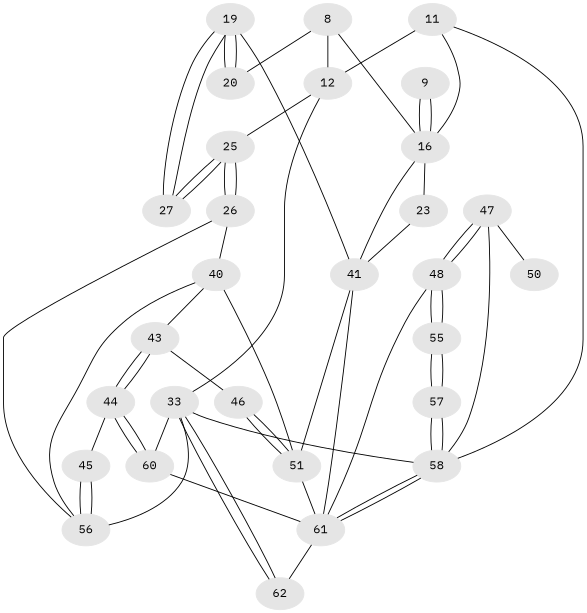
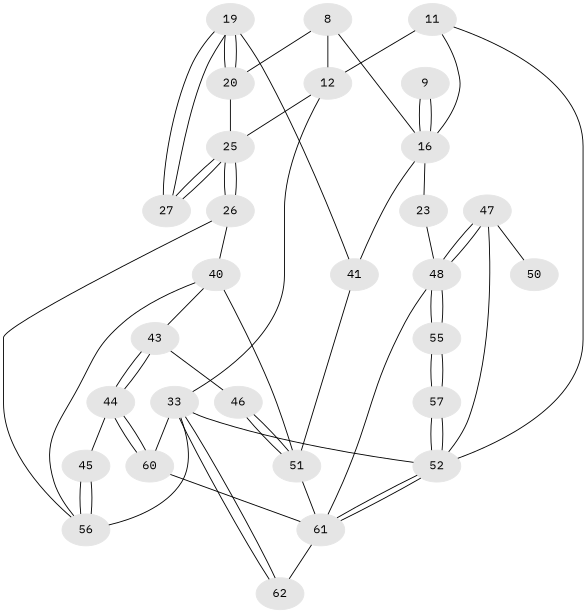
  graph {
    fontname="IBM Plex Mono"
    node [color=gray90 fontname="IBM Plex Mono" style=filled]
    edge [fontname="IBM Plex Mono"]
    8 [super="+5"]
    12 [super="+4"]
    16 [super="+7+6+10"]
    20 [super="+13"]
    25 [super="+21+14+15"]
    33
    23
    41 [super="+36+18+24"]
    9
    11 [super="+3"]
-   58 [super="+34"]
+   58 [super="+34" label=52]
    61 [super="+52+49+59"]
    27
    26
    56 [super="+32+31+42"]
    62
    60
    51 [super="+37+38"]
    19
    47 [super="+29+35"]
    48
    50
    40 [super="+39"]
    43
    44
    46
    45
    55 [super="+54"]
    57
    8 -- 12
    8 -- 16
    8 -- 20
    12 -- 25
    12 -- 33
    16 -- 23
    16 -- 41
+   20 -- 25 [weight=2]
    25 -- 27
    25 -- 27
    25 -- 26 [weight=2]
    25 -- 26
    33 -- 58
    33 -- 56
    33 -- 62
    33 -- 62
    33 -- 60
-   23 -- 41
-   41 -- 61
+   23 -- 48
    41 -- 51
    9 -- 16 [weight=3]
    9 -- 16
    11 -- 12 [weight=2]
    11 -- 16
    11 -- 58
    58 -- 61
    58 -- 61
    61 -- 62 [weight=2]
    26 -- 56
    26 -- 40
    60 -- 61
    51 -- 61
    19 -- 20
    19 -- 20
    19 -- 41
    19 -- 27
    19 -- 27
    47 -- 58
    47 -- 48
    47 -- 48
    47 -- 50 [weight=2]
    48 -- 61
    48 -- 55
    48 -- 55
    40 -- 56
    40 -- 51
    40 -- 43
    43 -- 44
    43 -- 44
    43 -- 46
    44 -- 60
    44 -- 60
    44 -- 45
    46 -- 51 [weight=2]
    46 -- 51
    45 -- 56 [weight=2]
    45 -- 56
    55 -- 57 [weight=2]
    55 -- 57
    57 -- 58
    57 -- 58
  }
